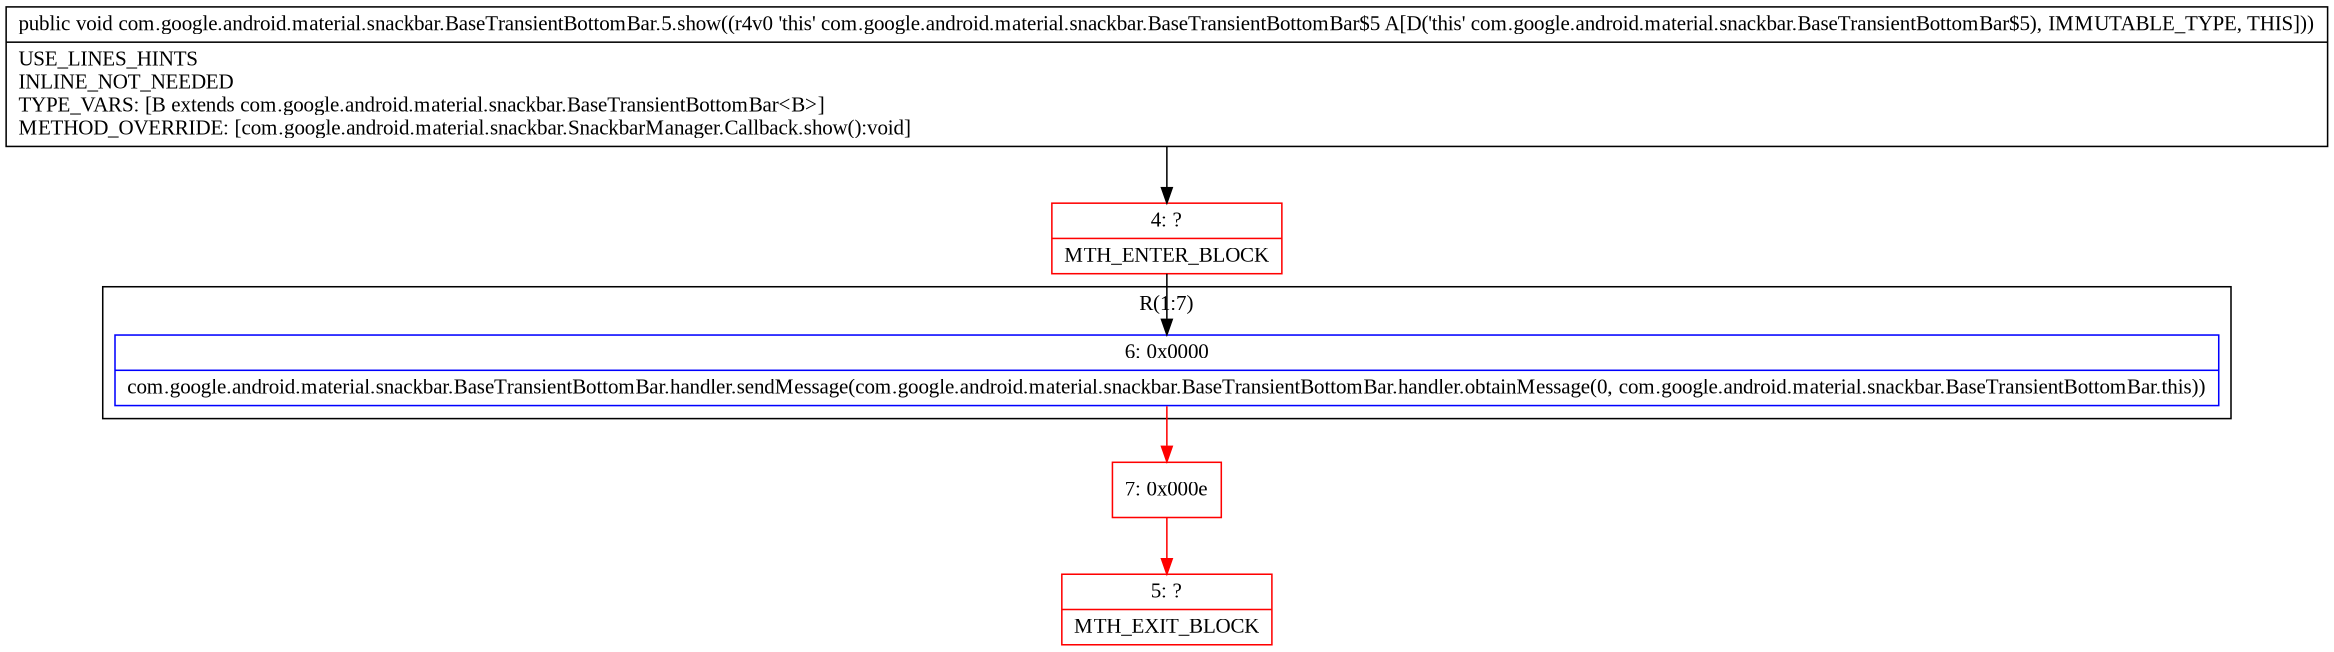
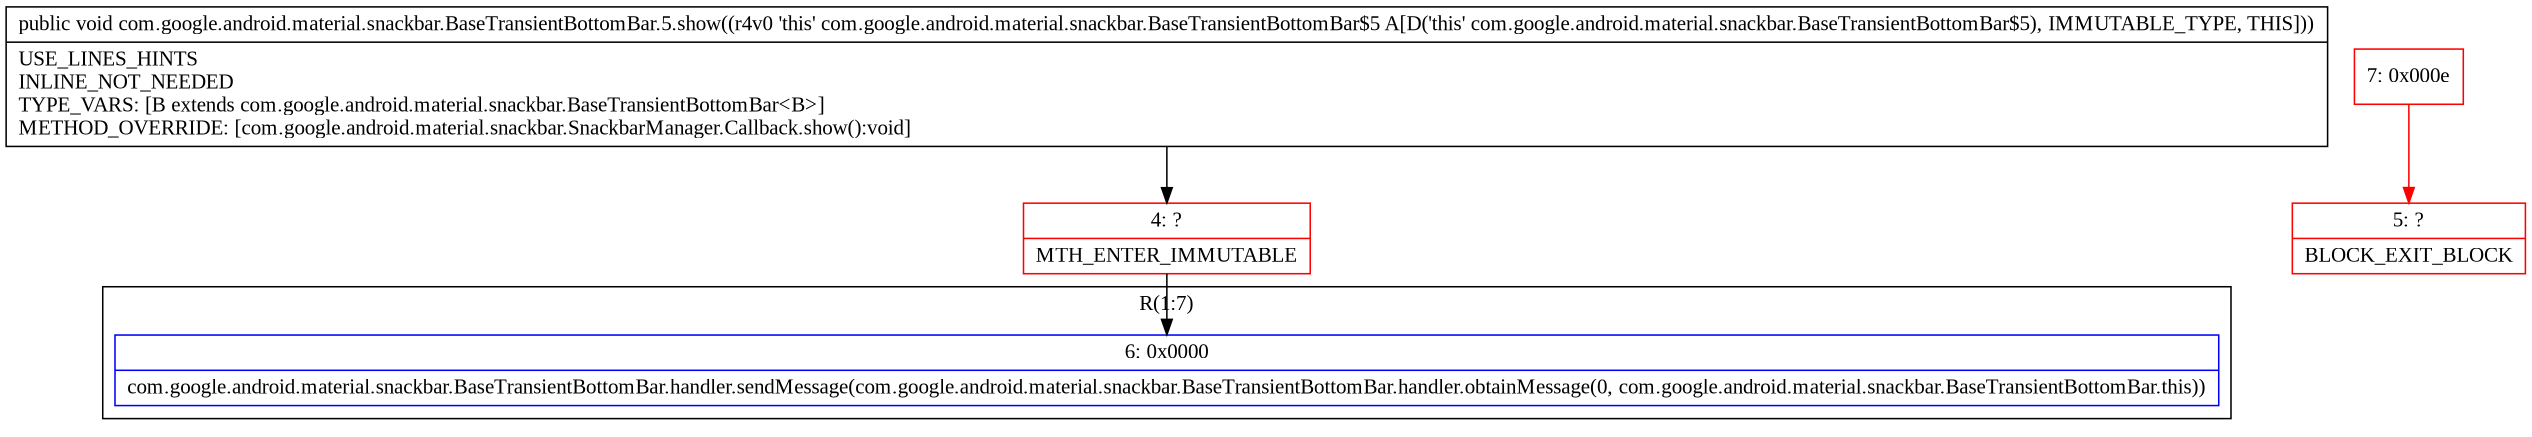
  digraph {
    fontname="Liberation Serif"
    node [color=red fontname="Liberation Serif" shape=record]
    edge [color=red fontname="Liberation Serif"]
    n1 [color=blue label="{6\:\ 0x0000|com.google.android.material.snackbar.BaseTransientBottomBar.handler.sendMessage(com.google.android.material.snackbar.BaseTransientBottomBar.handler.obtainMessage(0, com.google.android.material.snackbar.BaseTransientBottomBar.this))\l}"]
    n2 [label="{7\:\ 0x000e}"]
-   n3 [label="{5\:\ ?|MTH_EXIT_BLOCK\l}"]
-   n4 [label="{4\:\ ?|MTH_ENTER_BLOCK\l}"]
+   n3 [label="{5\:\ ?|BLOCK_EXIT_BLOCK\l}"]
+   n4 [label="{4\:\ ?|MTH_ENTER_IMMUTABLE\l}"]
    n5 [label="{public void com.google.android.material.snackbar.BaseTransientBottomBar.5.show((r4v0 'this' com.google.android.material.snackbar.BaseTransientBottomBar$5 A[D('this' com.google.android.material.snackbar.BaseTransientBottomBar$5), IMMUTABLE_TYPE, THIS]))  | USE_LINES_HINTS\lINLINE_NOT_NEEDED\lTYPE_VARS: [B extends com.google.android.material.snackbar.BaseTransientBottomBar\<B\>]\lMETHOD_OVERRIDE: [com.google.android.material.snackbar.SnackbarManager.Callback.show():void]\l}" color=""]
    subgraph cluster_1 {
      label="R(1:7)"
      n1
    }
-   n1 -> n2
    n2 -> n3
    n4 -> n1 [color=black]
    n5 -> n4 [color=black]
  }
